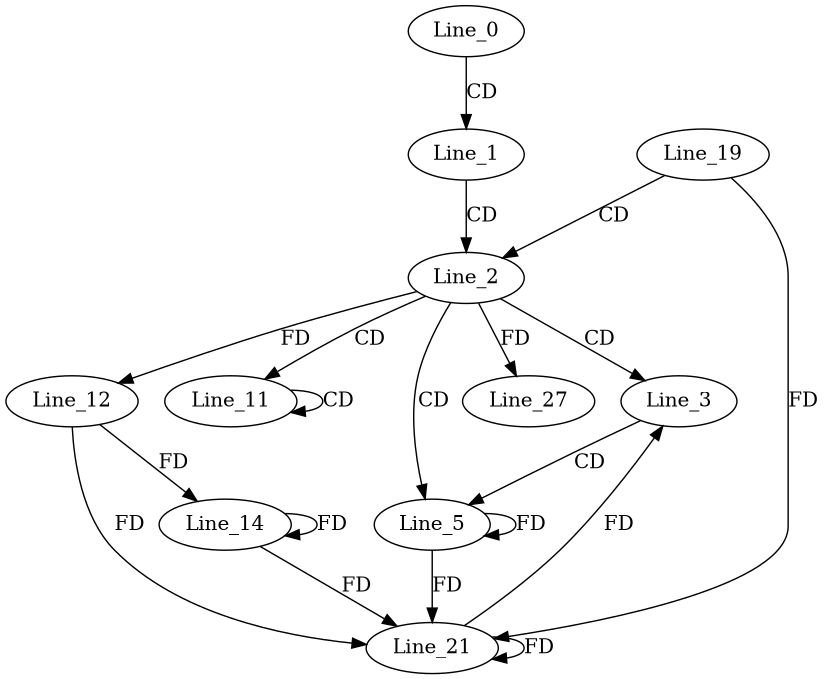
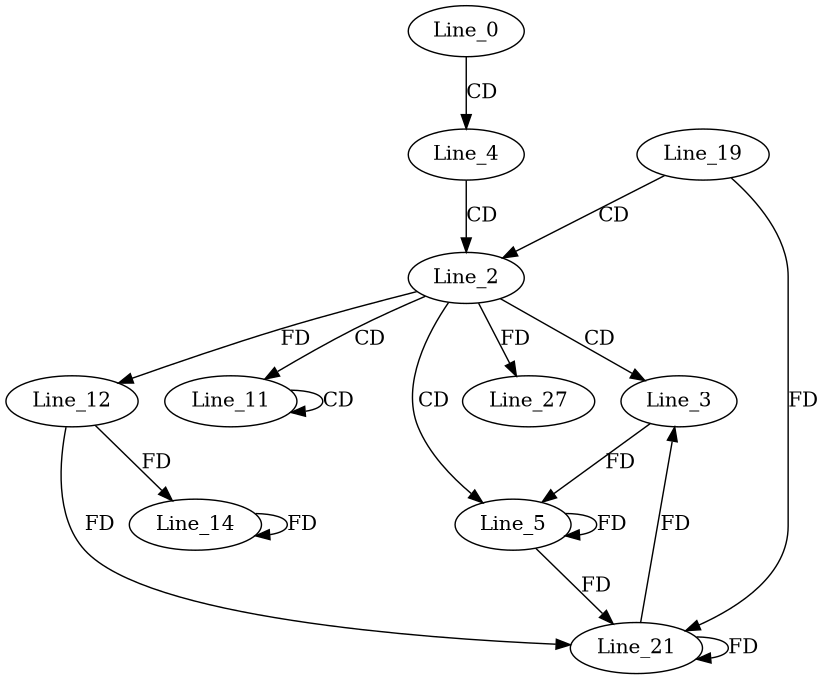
  digraph {
    Line_0
-   Line_1
+   Line_1 [label=Line_4]
    Line_2
    Line_3
    Line_5
    Line_11
    Line_12
    Line_27
    Line_21
    Line_14
    Line_19
    Line_0 -> Line_1 [label=CD]
    Line_1 -> Line_2 [label=CD]
    Line_2 -> Line_3 [label=CD]
    Line_2 -> Line_5 [label=CD]
    Line_2 -> Line_11 [label=CD]
    Line_2 -> Line_12 [label=FD]
    Line_2 -> Line_27 [label=FD]
-   Line_3 -> Line_5 [label=CD]
+   Line_3 -> Line_5 [label=FD]
    Line_5 -> Line_5 [label=FD]
    Line_5 -> Line_21 [label=FD]
    Line_11 -> Line_11 [label=CD]
    Line_12 -> Line_21 [label=FD]
    Line_12 -> Line_14 [label=FD]
    Line_21 -> Line_3 [label=FD]
    Line_21 -> Line_21 [label=FD]
-   Line_14 -> Line_21 [label=FD]
    Line_14 -> Line_14 [label=FD]
    Line_19 -> Line_2 [label=CD]
    Line_19 -> Line_21 [label=FD]
  }
